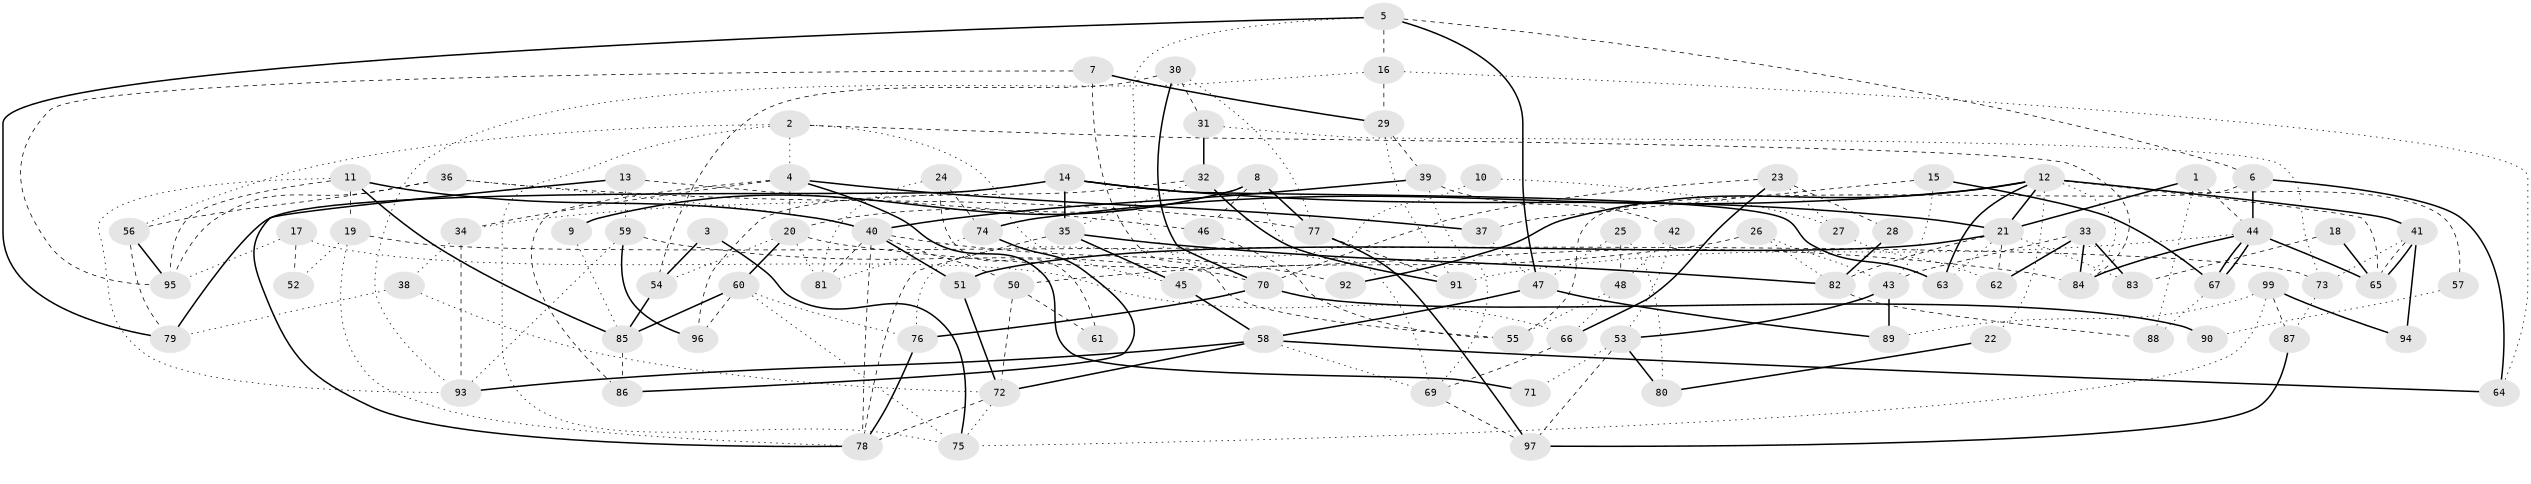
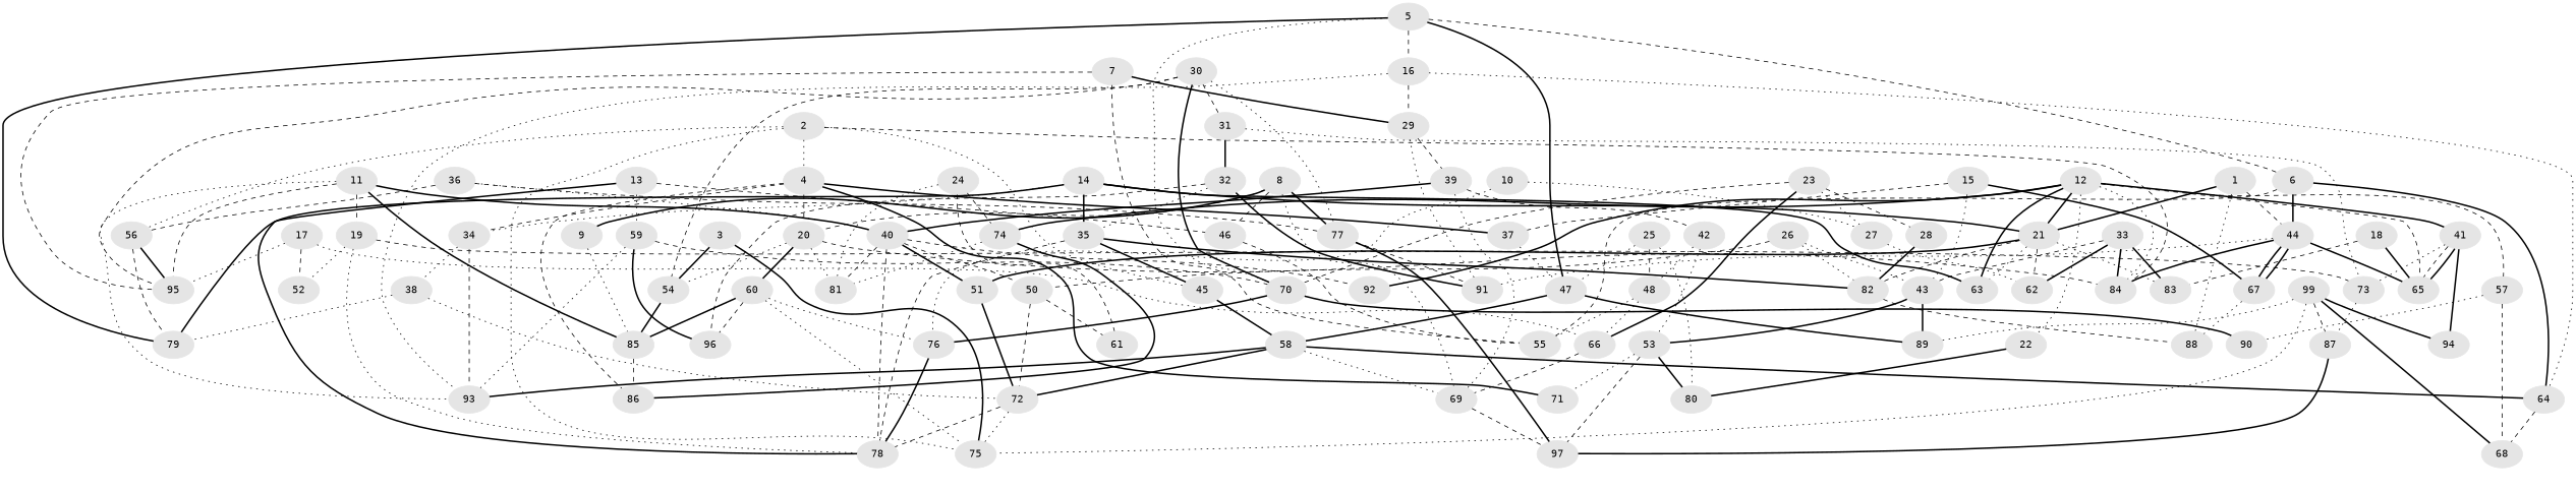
  graph {
    fontname="DejaVu Sans Mono"
    node [color=gray90 fontname="DejaVu Sans Mono" style=filled]
    edge [fontname="DejaVu Sans Mono" style=bold]
    1
    21
    44
    88
    83
    63
    51
    62
    82
    84
    65
    67
    91
    2
    4
    45
    56
    75
    20
    34
    37
    71
    86
    58
    79
    95
    3
    54
    85
    60
    81
    93
    38
    47
    5
    6
    16
    70
    55
    64
    29
    89
    76
    90
+   68
    7
    39
    8
    9
    46
    69
    77
    97
    10
    27
    78
    11
    19
    40
    52
    73
    92
    50
    12
    22
    41
    57
    74
    80
    94
    13
    59
    96
    14
    35
    15
    43
    53
    17
    66
    18
    87
    72
    23
    28
    24
    61
    25
    48
    26
    42
    30
    31
    32
    33
    36
    n97 [label=99]
    1 -- 21
    1 -- 44 [style=dashed]
    1 -- 88 [style=dotted]
    21 -- 83 [style=dotted]
    21 -- 63 [style=dotted]
    21 -- 51
    21 -- 62 [style=dashed]
    21 -- 82 [style=dashed]
    44 -- 84
    44 -- 65
    44 -- 67
    44 -- 67
    44 -- 91 [style=dotted]
    51 -- 72
    82 -- 88 [style=dashed]
    67 -- 88 [style=dotted]
    2 -- 84 [style=dashed]
    2 -- 4 [style=dotted]
    2 -- 45 [style=dotted]
    2 -- 56 [style=dotted]
    2 -- 75 [style=dotted]
    4 -- 20 [style=dashed]
    4 -- 34 [style=dashed]
    4 -- 37
    4 -- 71
    4 -- 86 [style=dashed]
    45 -- 58
    56 -- 79 [style=dashed]
    56 -- 95
    20 -- 84 [style=dashed]
    20 -- 54 [style=dotted]
    20 -- 60
    20 -- 81 [style=dotted]
    34 -- 93 [style=dashed]
    34 -- 38 [style=dotted]
    37 -- 47 [style=dotted]
    58 -- 93
    58 -- 64
    58 -- 69 [style=dotted]
    58 -- 72
    3 -- 75
    3 -- 54
    54 -- 85
    85 -- 86 [style=dashed]
    60 -- 75 [style=dotted]
    60 -- 85
    60 -- 76 [style=dotted]
    60 -- 96 [style=dashed]
    38 -- 79 [style=dotted]
    38 -- 72 [style=dotted]
    47 -- 58
    47 -- 89
    5 -- 79
    5 -- 47
    5 -- 6 [style=dashed]
    5 -- 16 [style=dashed]
    5 -- 70 [style=dotted]
    6 -- 44
    6 -- 55 [style=dashed]
    6 -- 64
    16 -- 93 [style=dotted]
    16 -- 64 [style=dotted]
    16 -- 29 [style=dashed]
    70 -- 76
    70 -- 90
+   64 -- 68 [style=dashed]
    29 -- 91 [style=dotted]
    29 -- 39 [style=dashed]
    76 -- 78
    7 -- 95 [style=dashed]
    7 -- 55 [style=dashed]
    7 -- 29
    39 -- 69 [style=dotted]
    39 -- 40
    39 -- 42 [style=dashed]
    8 -- 20 [style=dashed]
    8 -- 9
    8 -- 46 [style=dashed]
    8 -- 69 [style=dotted]
    8 -- 77
    9 -- 85 [style=dotted]
    46 -- 55 [style=dashed]
    69 -- 97 [style=dashed]
    77 -- 91 [style=dashed]
    77 -- 97
    10 -- 76 [style=dotted]
    10 -- 27 [style=dotted]
    27 -- 62 [style=dotted]
    11 -- 95 [style=dashed]
    11 -- 85
    11 -- 93 [style=dotted]
    11 -- 19 [style=dashed]
    11 -- 40
    19 -- 78 [style=dotted]
    19 -- 52 [style=dotted]
    19 -- 73 [style=dashed]
    40 -- 51
    40 -- 81 [style=dashed]
    40 -- 78 [style=dashed]
    40 -- 92 [style=dashed]
    40 -- 50 [style=dashed]
    73 -- 87 [style=dotted]
    50 -- 72 [style=dashed]
    50 -- 61 [style=dashed]
    12 -- 21
    12 -- 63
    12 -- 84 [style=dotted]
    12 -- 65 [style=dashed]
    12 -- 92
    12 -- 22 [style=dotted]
    12 -- 41
    12 -- 57 [style=dashed]
    12 -- 74
    22 -- 80
    41 -- 65 [style=dashed]
    41 -- 65
    41 -- 73 [style=dotted]
    41 -- 94
    57 -- 90 [style=dotted]
+   57 -- 68 [style=dashed]
    74 -- 86
    74 -- 81 [style=dotted]
    13 -- 46 [style=dashed]
    13 -- 78
    13 -- 59 [style=dotted]
    59 -- 93 [style=dotted]
    59 -- 70 [style=dashed]
    59 -- 96
    14 -- 21
    14 -- 63
    14 -- 34 [style=dotted]
    14 -- 79
    14 -- 35
    35 -- 82
    35 -- 45
    35 -- 78 [style=dashed]
    15 -- 67
    15 -- 37 [style=dashed]
    15 -- 43 [style=dotted]
    43 -- 89
    43 -- 53
    53 -- 71 [style=dotted]
    53 -- 97 [style=dashed]
    53 -- 80
    17 -- 95 [style=dotted]
    17 -- 52 [style=dashed]
    17 -- 66 [style=dotted]
    66 -- 69 [style=dashed]
    18 -- 83 [style=dashed]
    18 -- 65
    87 -- 97
    72 -- 75 [style=dotted]
    72 -- 78 [style=dashed]
    23 -- 70 [style=dashed]
    23 -- 27 [style=dotted]
    23 -- 66
    23 -- 28 [style=dashed]
    28 -- 82
    24 -- 81 [style=dotted]
    24 -- 74 [style=dashed]
    24 -- 61 [style=dashed]
    25 -- 47 [style=dotted]
    25 -- 80 [style=dotted]
    25 -- 48 [style=dashed]
    48 -- 55 [style=dotted]
    48 -- 66 [style=dotted]
    26 -- 82 [style=dotted]
    26 -- 50 [style=dashed]
    26 -- 43 [style=dotted]
    42 -- 53 [style=dotted]
    42 -- 48 [style=dotted]
-   36 -- 95 [style=dashed]
+   30 -- 95 [style=dashed]
    30 -- 54 [style=dashed]
    30 -- 70
    30 -- 77 [style=dotted]
    30 -- 31 [style=dashed]
    31 -- 73 [style=dotted]
    31 -- 32
    32 -- 91
    32 -- 96 [style=dashed]
    32 -- 35 [style=dotted]
    33 -- 83
    33 -- 62
    33 -- 84
    33 -- 43 [style=dashed]
    36 -- 56 [style=dashed]
    36 -- 77 [style=dashed]
    36 -- 40 [style=dotted]
    n97 -- 75 [style=dotted]
    n97 -- 89 [style=dotted]
+   n97 -- 68
    n97 -- 94
    n97 -- 87 [style=dashed]
  }
